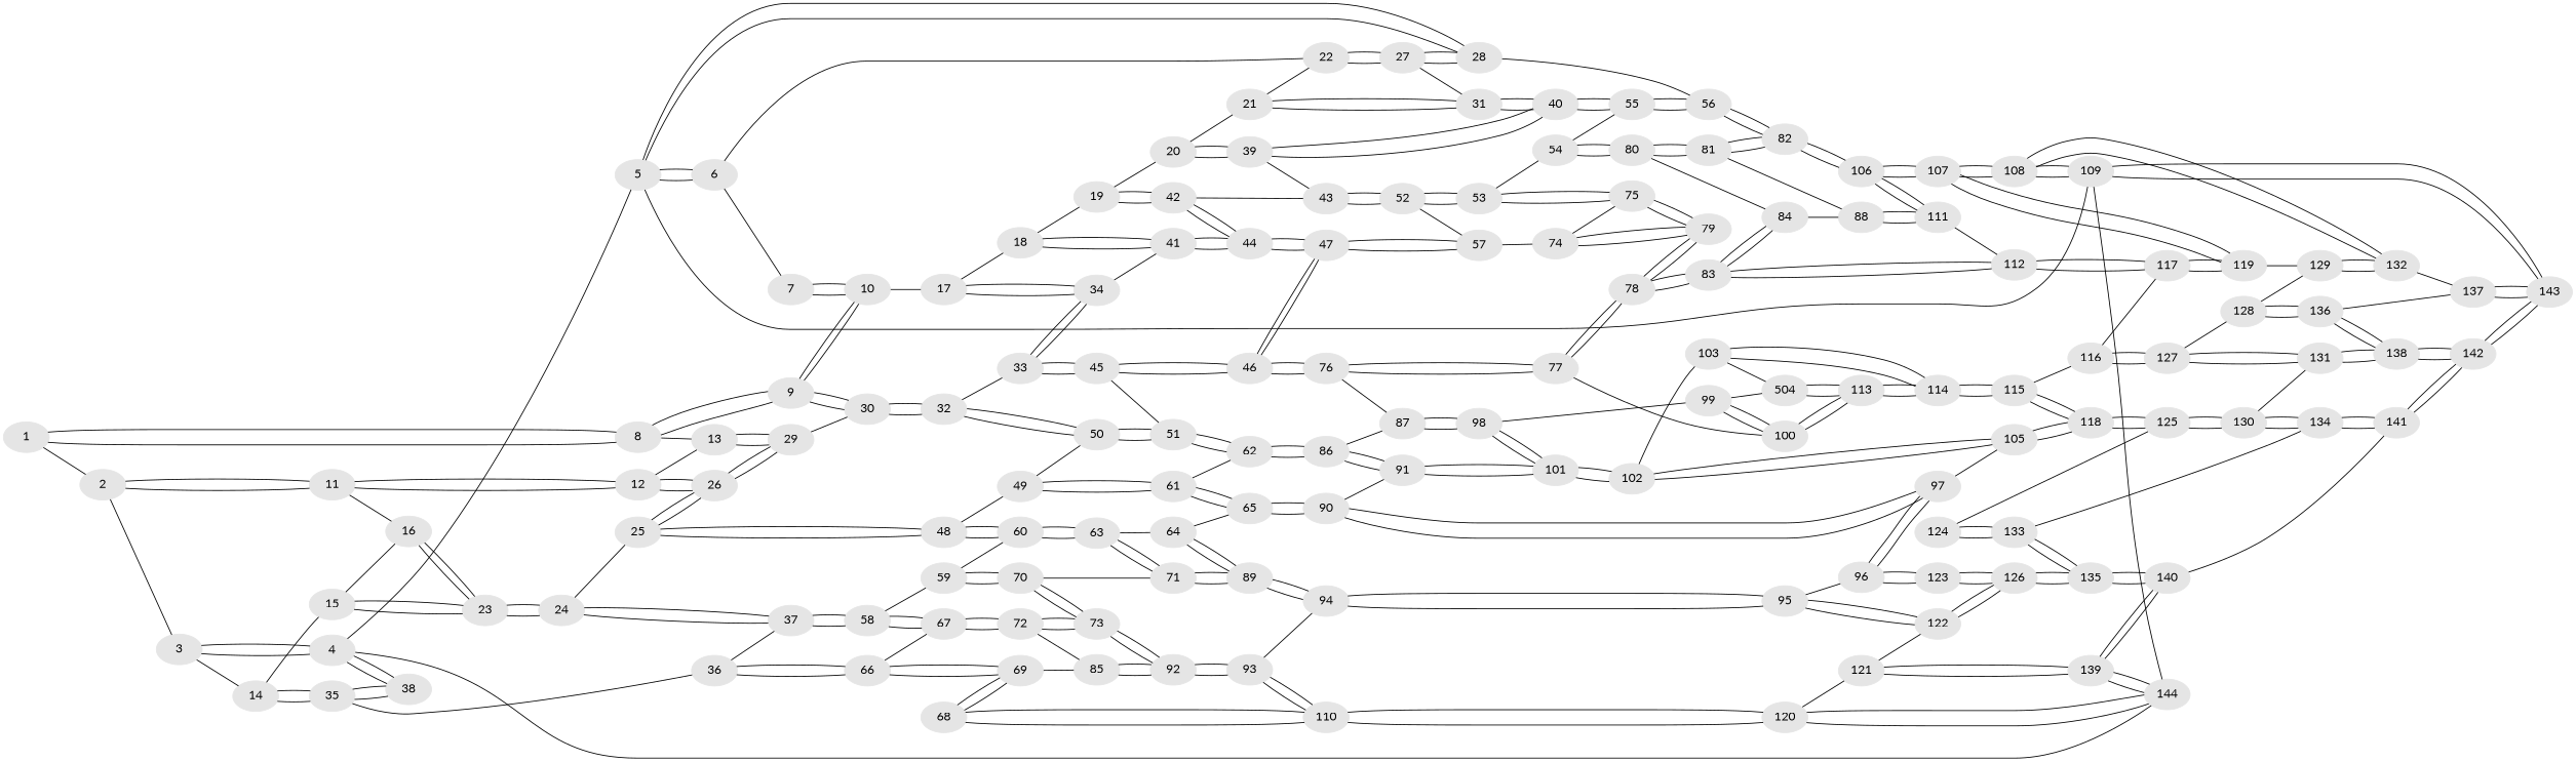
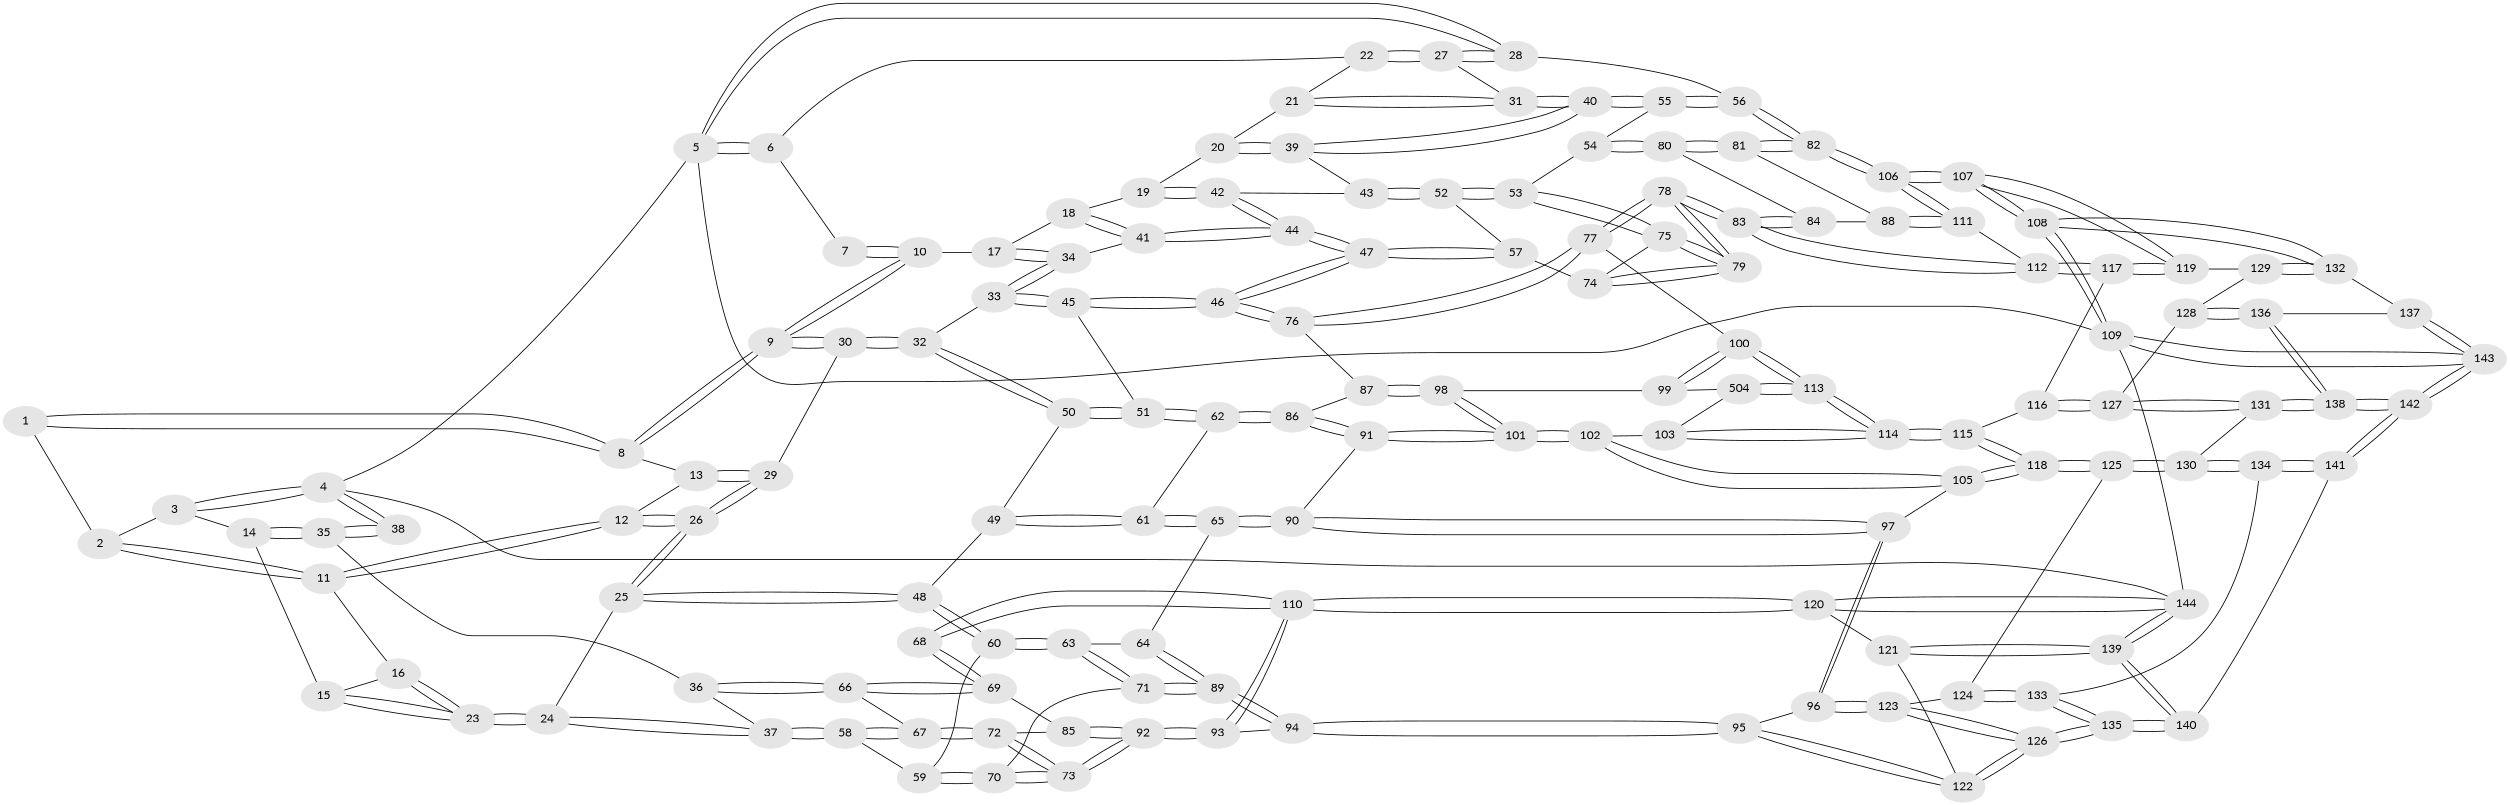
  graph {
    fontname=Lato
    rankdir=LR
    node [color=gray90 fontname=Lato style=filled]
    edge [fontname=Lato]
    1
    2
    8
    3
    11
    9
    13
    4
    14
    12
    16
    5
    38
    144
    15
    35
    6
    28
    109
    7
    22
    56
    143
    10
    27
    17
    30
    29
    32
    18
    34
    26
    23
    36
    24
    19
    41
    20
    42
    44
    21
    39
    43
    31
    40
    25
    37
    48
    58
    49
    60
    82
    33
    50
    55
    45
    51
    46
    66
    67
    69
    59
    68
    110
    52
    47
    57
    53
    76
    62
    77
    87
    74
    61
    63
    65
    86
    54
    75
    80
    79
    81
    84
    106
    70
    72
    71
    73
    64
    90
    91
    89
    94
    97
    85
    120
    92
    93
    78
    100
    98
    83
    113
    112
    88
    111
    107
    117
    101
    99
    95
    105
    102
    96
    122
    123
    126
    124
    118
    n120 [label=504]
    114
    103
    115
    125
    108
    119
    132
    129
    137
    121
    116
    127
    128
    131
    130
    139
    140
    135
    133
    134
    136
    138
    141
    142
    1 -- 2
    1 -- 8
    1 -- 8
    2 -- 3
    2 -- 11
    2 -- 11
    8 -- 9
    8 -- 9
    8 -- 13
    3 -- 4
    3 -- 4
    3 -- 14
    11 -- 12
    11 -- 12
    11 -- 16
    9 -- 10
    9 -- 10
    9 -- 30
    9 -- 30
    13 -- 29
    13 -- 29
    4 -- 5
    4 -- 38
    4 -- 38
    4 -- 144
    14 -- 15
    14 -- 35
    14 -- 35
    12 -- 13
    12 -- 26
    12 -- 26
    16 -- 23
    16 -- 23
    5 -- 6
    5 -- 6
    5 -- 28
    5 -- 28
    5 -- 109
    15 -- 16
    15 -- 23
    15 -- 23
    35 -- 38
    35 -- 38
    35 -- 36
    6 -- 7
    6 -- 22
    28 -- 56
    109 -- 144
    109 -- 143
    109 -- 143
    7 -- 10
    7 -- 10
    22 -- 27
    22 -- 27
    56 -- 82
    56 -- 82
    10 -- 17
    27 -- 28
    27 -- 28
    27 -- 31
    17 -- 18
    17 -- 34
    17 -- 34
    30 -- 32
    30 -- 32
    29 -- 30
    32 -- 33
    32 -- 50
    32 -- 50
    18 -- 19
    18 -- 41
    18 -- 41
    34 -- 41
    26 -- 29
    26 -- 29
    23 -- 24
    23 -- 24
    36 -- 37
    36 -- 66
    36 -- 66
    24 -- 25
    24 -- 37
    24 -- 37
    19 -- 20
    19 -- 42
    19 -- 42
    41 -- 44
    41 -- 44
    20 -- 21
    20 -- 39
    20 -- 39
    42 -- 44
    42 -- 44
    42 -- 43
    44 -- 47
    44 -- 47
    21 -- 22
    21 -- 31
    21 -- 31
    39 -- 43
    39 -- 40
    39 -- 40
    43 -- 52
    43 -- 52
    31 -- 40
    31 -- 40
    40 -- 55
    40 -- 55
    25 -- 26
    25 -- 26
    25 -- 48
    25 -- 48
    37 -- 58
    37 -- 58
    48 -- 49
    48 -- 60
    48 -- 60
    58 -- 67
    58 -- 67
    58 -- 59
    49 -- 50
    49 -- 61
    49 -- 61
    60 -- 63
    60 -- 63
    82 -- 106
    82 -- 106
    33 -- 34
    33 -- 34
    33 -- 45
    33 -- 45
    50 -- 51
    50 -- 51
    55 -- 56
    55 -- 56
    45 -- 51
    45 -- 46
    45 -- 46
    51 -- 62
    51 -- 62
    46 -- 47
    46 -- 47
    46 -- 76
    46 -- 76
    66 -- 67
    66 -- 69
    66 -- 69
    67 -- 72
    67 -- 72
    69 -- 85
    59 -- 60
    59 -- 70
    59 -- 70
    68 -- 69
    68 -- 69
    68 -- 110
    68 -- 110
    110 -- 120
    110 -- 120
    52 -- 57
    52 -- 53
    52 -- 53
    47 -- 57
    47 -- 57
    57 -- 74
    53 -- 54
    53 -- 75
    53 -- 75
    76 -- 77
    76 -- 77
    76 -- 87
    62 -- 86
    62 -- 86
    77 -- 78
    77 -- 78
    77 -- 100
    87 -- 98
    87 -- 98
    74 -- 75
    74 -- 79
    74 -- 79
    61 -- 62
    61 -- 65
    61 -- 65
    63 -- 71
    63 -- 71
    63 -- 64
    65 -- 90
    65 -- 90
    86 -- 87
    86 -- 91
    86 -- 91
    54 -- 55
    54 -- 80
    54 -- 80
    75 -- 79
    75 -- 79
    80 -- 81
    80 -- 81
    80 -- 84
    81 -- 82
    81 -- 82
    81 -- 88
    84 -- 88
    106 -- 111
    106 -- 111
    106 -- 107
    106 -- 107
    70 -- 71
    70 -- 73
    70 -- 73
    72 -- 73
    72 -- 73
    72 -- 85
    71 -- 89
    71 -- 89
    73 -- 92
    73 -- 92
    64 -- 65
    64 -- 89
    64 -- 89
    90 -- 91
    90 -- 97
    90 -- 97
    91 -- 101
    91 -- 101
    89 -- 94
    89 -- 94
    94 -- 95
    94 -- 95
    97 -- 105
    85 -- 92
    85 -- 92
    120 -- 144
    120 -- 144
    120 -- 121
    92 -- 93
    92 -- 93
    93 -- 110
    93 -- 110
    93 -- 94
    78 -- 79
    78 -- 79
    78 -- 83
    78 -- 83
    100 -- 113
    100 -- 113
    98 -- 101
    98 -- 101
    98 -- 99
    83 -- 84
    83 -- 84
    83 -- 112
    83 -- 112
    113 -- 114
    113 -- 114
    112 -- 117
    112 -- 117
    88 -- 111
    88 -- 111
    111 -- 112
    107 -- 108
    107 -- 108
    107 -- 119
    107 -- 119
    117 -- 119
    117 -- 119
    101 -- 102
    101 -- 102
    99 -- 100
    99 -- 100
    99 -- n120
    95 -- 96
    95 -- 122
    95 -- 122
    105 -- 118
    105 -- 118
    102 -- 105
    102 -- 105
    102 -- 103
    96 -- 97
    96 -- 97
    96 -- 123
    96 -- 123
    122 -- 126
    122 -- 126
    123 -- 126
    123 -- 126
+   123 -- 124
    126 -- 135
    126 -- 135
    124 -- 125
    124 -- 133
    124 -- 133
    118 -- 125
    118 -- 125
    n120 -- 113
    n120 -- 113
    114 -- 115
    114 -- 115
    103 -- n120
    103 -- 114
    103 -- 114
    115 -- 118
    115 -- 118
    115 -- 116
    125 -- 130
    125 -- 130
    108 -- 109
    108 -- 109
    108 -- 132
    108 -- 132
    119 -- 129
    132 -- 137
    129 -- 132
    129 -- 132
    137 -- 143
    137 -- 143
    121 -- 122
    121 -- 139
    121 -- 139
    116 -- 117
    116 -- 127
    116 -- 127
    127 -- 128
    127 -- 131
    127 -- 131
    128 -- 129
    128 -- 136
    128 -- 136
    131 -- 138
    131 -- 138
    130 -- 131
    130 -- 134
    130 -- 134
    139 -- 144
    139 -- 144
    139 -- 140
    139 -- 140
    140 -- 141
    135 -- 140
    135 -- 140
    133 -- 135
    133 -- 135
    133 -- 134
    134 -- 141
    134 -- 141
    136 -- 137
    136 -- 138
    136 -- 138
    138 -- 142
    138 -- 142
    141 -- 142
    141 -- 142
    142 -- 143
    142 -- 143
  }
